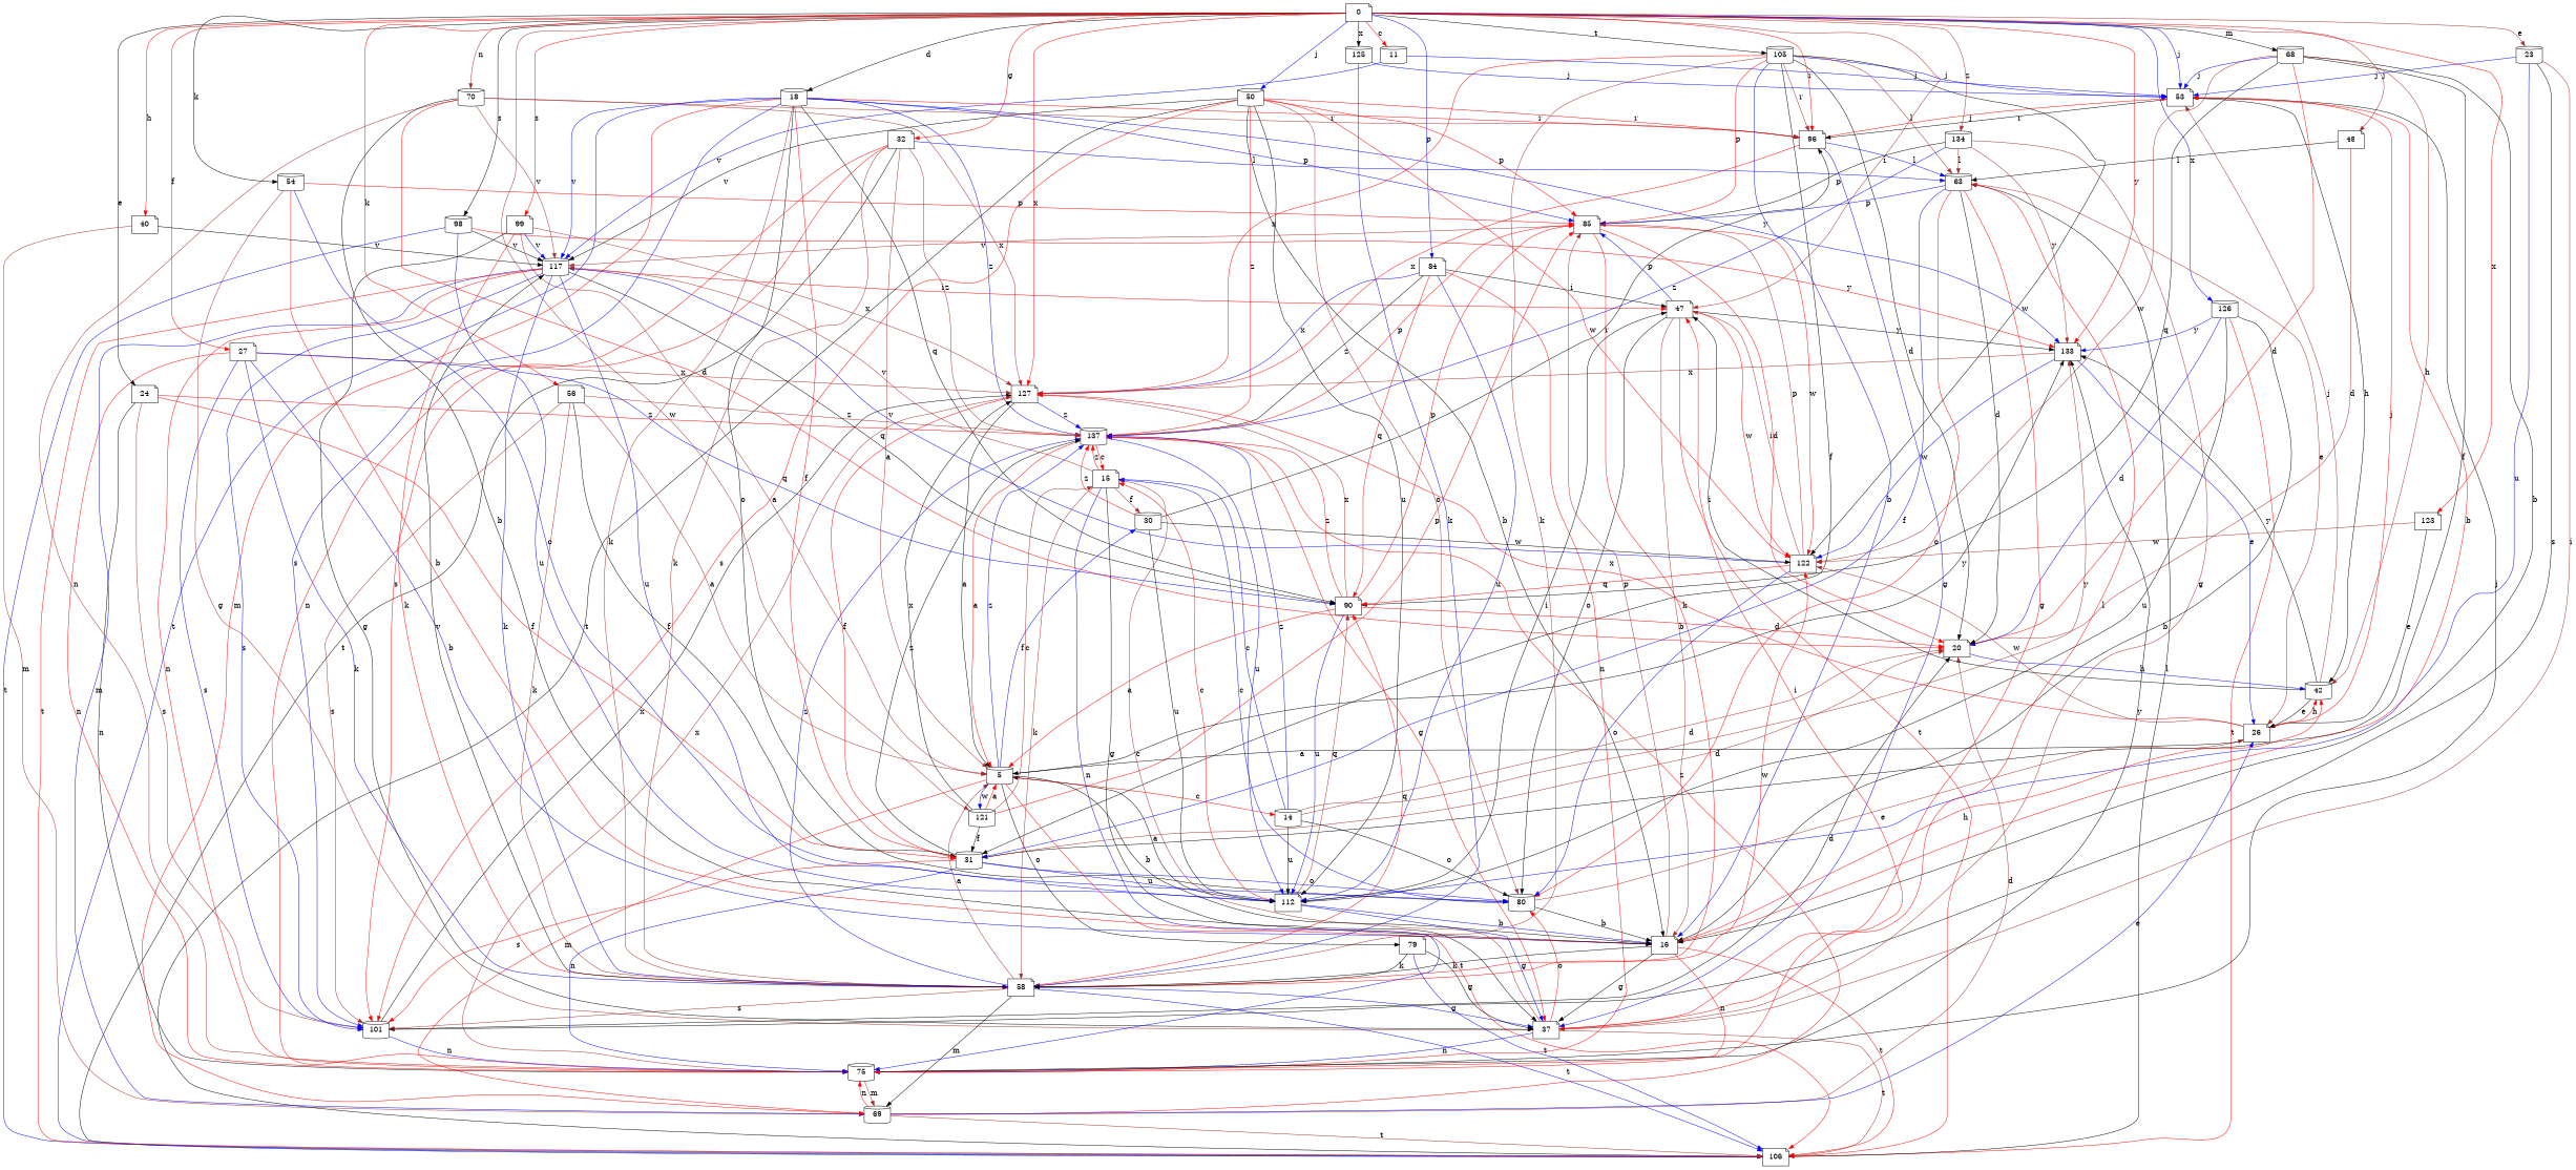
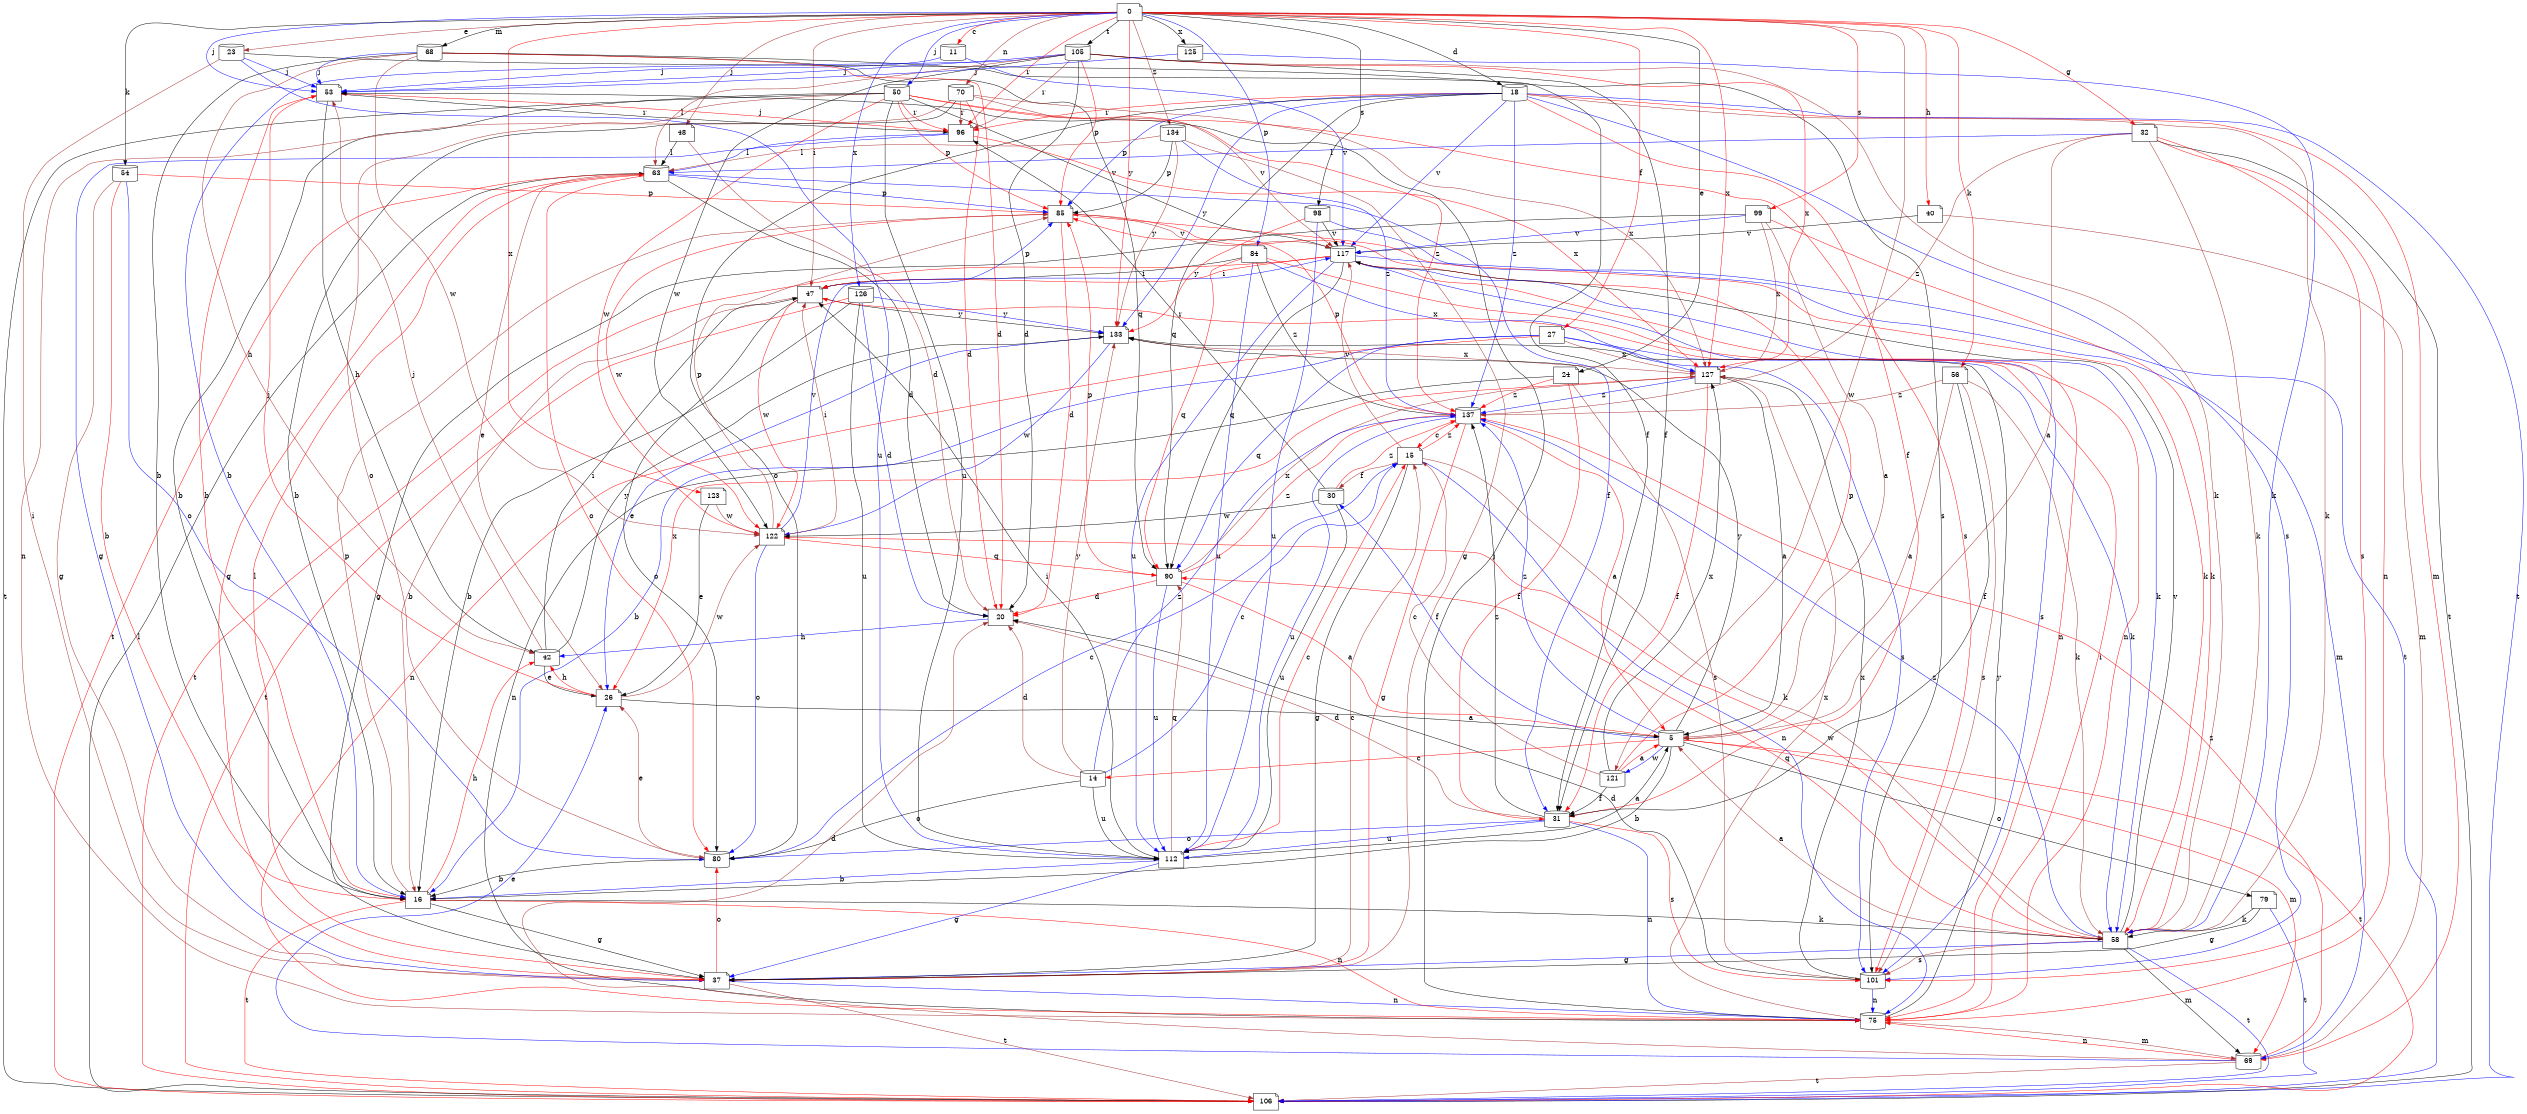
  strict digraph {
    node [shape=note]
    edge [color=red]
    11 [shape=cylinder]
    0
    18 [shape=cylinder]
    23 [shape=cylinder]
    24
    27
    32
    40
    47
    48
    50 [shape=cylinder]
    53
    54 [shape=cylinder]
    56
    68 [shape=cylinder]
    70 [shape=cylinder]
    84
    96
    98 [shape=cylinder]
    99
    105 [shape=cylinder]
    121 [shape=cylinder]
    123
    125 [shape=cylinder]
    126 [shape=cylinder]
    127
    133
    134 [shape=cylinder]
    117 [shape=cylinder]
    69 [shape=cylinder]
    106
    137 [shape=cylinder]
    58
    85
    80 [shape=cylinder]
    31 [shape=cylinder]
    90
    101 [shape=cylinder]
    37
    112
    75 [shape=cylinder]
    n42 [label=16]
    5 [shape=cylinder]
    63 [shape=cylinder]
    122
    20
    42 [shape=cylinder]
    15
    26
    14 [shape=cylinder]
    30 [shape=cylinder]
    79
    11 -> 53 [color=blue label=j]
    11 -> 117 [color=blue label=v]
    0 -> 11 [label=c]
    0 -> 18 [color=black label=d]
    0 -> 23 [color=brown label=e]
    0 -> 24 [color=black label=e]
    0 -> 27 [label=f]
    0 -> 32 [label=g]
    0 -> 40 [label=h]
    0 -> 47 [color=brown label=i]
    0 -> 48 [color=brown label=j]
    0 -> 50 [color=blue label=j]
    0 -> 53 [color=blue label=j]
    0 -> 54 [color=black label=k]
    0 -> 56 [label=k]
    0 -> 68 [color=black label=m]
    0 -> 70 [color=brown label=n]
    0 -> 84 [color=blue label=p]
    0 -> 96 [label=r]
    0 -> 98 [color=black label=s]
    0 -> 99 [label=s]
    0 -> 105 [color=black label=t]
    0 -> 121 [color=brown label=w]
    0 -> 123 [label=x]
    0 -> 125 [color=black label=x]
    0 -> 126 [color=blue label=x]
    0 -> 127 [label=x]
    0 -> 133 [label=y]
    0 -> 134 [color=brown label=z]
    18 -> 96 [label=r]
    18 -> 133 [color=blue label=y]
    18 -> 117 [color=blue label=v]
    18 -> 69 [label=m]
    18 -> 106 [color=blue label=t]
    18 -> 137 [color=blue label=z]
    18 -> 58 [color=brown label=k]
    18 -> 85 [color=blue label=p]
    18 -> 80 [color=black label=o]
    18 -> 31 [label=f]
    18 -> 90 [color=black label=q]
    18 -> 101 [color=blue label=s]
    23 -> 53 [color=blue label=j]
    23 -> 101 [color=black label=s]
    23 -> 37 [color=brown label=i]
    23 -> 112 [color=blue label=u]
    24 -> 137 [label=z]
    24 -> 31 [label=f]
    24 -> 101 [color=brown label=s]
    24 -> 75 [color=black label=n]
    27 -> 127 [color=brown label=x]
    27 -> 58 [color=blue label=k]
    27 -> 90 [color=blue label=q]
    27 -> 101 [color=blue label=s]
    27 -> 75 [label=n]
    27 -> n42 [color=blue label=b]
    32 -> 106 [color=black label=t]
    32 -> 137 [color=brown label=z]
    32 -> 58 [color=brown label=k]
    32 -> 101 [label=s]
    32 -> 75 [label=n]
    32 -> 5 [color=brown label=a]
    32 -> 63 [color=blue label=l]
    40 -> 117 [color=black label=v]
    40 -> 69 [color=brown label=m]
    47 -> 133 [color=black label=y]
    47 -> 85 [color=blue label=p]
    47 -> 80 [color=black label=o]
    47 -> n42 [color=brown label=b]
    47 -> 122 [label=w]
    48 -> 63 [color=black label=l]
    48 -> 20 [color=brown label=d]
    50 -> 96 [label=r]
    50 -> 117 [color=black label=v]
    50 -> 106 [color=black label=t]
    50 -> 137 [label=z]
    50 -> 85 [label=p]
    50 -> 80 [color=brown label=o]
    50 -> 101 [label=s]
    50 -> 112 [color=black label=u]
    50 -> n42 [color=black label=b]
    50 -> 122 [label=w]
    53 -> 96 [color=black label=r]
    53 -> n42 [label=b]
    53 -> 42 [color=black label=h]
    54 -> 85 [label=p]
    54 -> 80 [color=blue label=o]
    54 -> 37 [color=brown label=g]
    54 -> n42 [label=b]
    56 -> 137 [color=brown label=z]
    56 -> 58 [color=brown label=k]
    56 -> 31 [color=black label=f]
    56 -> 101 [color=brown label=s]
    56 -> 5 [color=brown label=a]
    68 -> 53 [color=blue label=j]
    68 -> 31 [color=black label=f]
    68 -> 90 [color=black label=q]
    68 -> n42 [color=black label=b]
    68 -> 122 [color=brown label=w]
    68 -> 20 [label=d]
    68 -> 42 [color=brown label=h]
    70 -> 96 [color=brown label=r]
    70 -> 127 [color=brown label=x]
    70 -> 117 [color=brown label=v]
    70 -> 75 [color=brown label=n]
    70 -> n42 [color=black label=b]
    70 -> 20 [label=d]
    84 -> 47 [color=black label=i]
    84 -> 127 [color=blue label=x]
    84 -> 137 [color=black label=z]
    84 -> 90 [label=q]
    84 -> 112 [color=blue label=u]
    84 -> 75 [label=n]
    96 -> 53 [label=j]
    96 -> 127 [label=x]
    96 -> 37 [color=blue label=g]
    96 -> 63 [color=blue label=l]
    98 -> 133 [label=y]
    98 -> 117 [color=black label=v]
    98 -> 106 [color=blue label=t]
    98 -> 112 [color=blue label=u]
    99 -> 127 [color=brown label=x]
    99 -> 117 [color=blue label=v]
    99 -> 58 [label=k]
    99 -> 37 [color=black label=g]
    99 -> 5 [color=brown label=a]
    105 -> 53 [color=blue label=j]
    105 -> 96 [color=brown label=r]
    105 -> 127 [label=x]
    105 -> 58 [color=brown label=k]
    105 -> 85 [label=p]
    105 -> 31 [color=black label=f]
    105 -> n42 [color=blue label=b]
    105 -> 63 [color=brown label=l]
    105 -> 122 [color=black label=w]
    105 -> 20 [color=black label=d]
    121 -> 127 [color=black label=x]
    121 -> 85 [label=p]
    121 -> 31 [color=black label=f]
    121 -> 5 [label=a]
    121 -> 15 [color=brown label=c]
    123 -> 122 [color=brown label=w]
    123 -> 26 [color=black label=e]
    125 -> 53 [color=blue label=j]
    125 -> 58 [color=blue label=k]
    126 -> 133 [color=blue label=y]
    126 -> 106 [label=t]
    126 -> 112 [color=black label=u]
    126 -> n42 [color=black label=b]
    126 -> 20 [color=blue label=d]
    127 -> 137 [color=blue label=z]
    127 -> 31 [label=f]
    127 -> 5 [color=black label=a]
    133 -> 127 [color=brown label=x]
    133 -> 122 [color=blue label=w]
    133 -> 26 [color=blue label=e]
    134 -> 133 [color=brown label=y]
    134 -> 137 [color=blue label=z]
    134 -> 85 [color=black label=p]
    134 -> 37 [color=brown label=g]
    134 -> 63 [color=brown label=l]
    117 -> 47 [label=i]
    117 -> 69 [color=blue label=m]
    117 -> 106 [label=t]
    117 -> 58 [color=blue label=k]
    117 -> 90 [color=black label=q]
    117 -> 101 [color=blue label=s]
    117 -> 112 [color=blue label=u]
    117 -> 75 [label=n]
    69 -> 106 [color=brown label=t]
    69 -> 137 [label=z]
    69 -> 75 [label=n]
    69 -> 20 [color=brown label=d]
    69 -> 26 [color=blue label=e]
    106 -> 63 [color=black label=l]
    137 -> 85 [label=p]
    137 -> 37 [label=g]
    137 -> 112 [color=blue label=u]
    137 -> 5 [label=a]
    137 -> 15 [label=c]
    58 -> 117 [color=black label=v]
    58 -> 69 [color=black label=m]
    58 -> 106 [color=blue label=t]
    58 -> 137 [color=blue label=z]
    58 -> 90 [label=q]
    58 -> 101 [color=brown label=s]
    58 -> 37 [color=blue label=g]
    58 -> 5 [color=brown label=a]
    58 -> 122 [label=w]
    85 -> 117 [color=brown label=v]
    85 -> 58 [label=k]
    85 -> 122 [label=w]
    85 -> 20 [label=d]
    80 -> n42 [color=black label=b]
    80 -> 15 [color=blue label=c]
    80 -> 26 [color=brown label=e]
    31 -> 137 [color=black label=z]
    31 -> 80 [color=blue label=o]
    31 -> 101 [label=s]
    31 -> 112 [color=blue label=u]
    31 -> 75 [color=blue label=n]
    31 -> 20 [color=brown label=d]
    90 -> 127 [color=brown label=x]
    90 -> 137 [label=z]
    90 -> 85 [label=p]
    90 -> 112 [color=blue label=u]
    90 -> 5 [label=a]
    90 -> 20 [label=d]
    101 -> 127 [color=black label=x]
    101 -> 75 [color=blue label=n]
    101 -> 20 [color=black label=d]
    37 -> 106 [color=brown label=t]
    37 -> 80 [label=o]
    37 -> 75 [color=blue label=n]
    37 -> 63 [label=l]
    37 -> 15 [color=brown label=c]
    112 -> 47 [color=black label=i]
    112 -> 90 [color=brown label=q]
    112 -> 37 [color=blue label=g]
    112 -> n42 [color=blue label=b]
    112 -> 5 [color=black label=a]
    112 -> 15 [label=c]
    75 -> 47 [label=i]
    75 -> 53 [color=black label=j]
    75 -> 127 [color=brown label=x]
    75 -> 133 [color=black label=y]
    75 -> 69 [color=brown label=m]
    n42 -> 106 [label=t]
    n42 -> 58 [color=black label=k]
    n42 -> 85 [color=brown label=p]
    n42 -> 37 [color=black label=g]
    n42 -> 75 [label=n]
    n42 -> 42 [label=h]
    5 -> 121 [color=blue label=w]
    5 -> 133 [color=black label=y]
    5 -> 69 [label=m]
    5 -> 106 [label=t]
    5 -> 137 [color=blue label=z]
    5 -> n42 [color=black label=b]
    5 -> 14 [label=c]
    5 -> 30 [color=blue label=f]
    5 -> 79 [color=black label=o]
-   47 -> 106 [label=t]
+   63 -> 106 [label=t]
    63 -> 85 [color=blue label=p]
    63 -> 80 [label=o]
    63 -> 31 [color=blue label=f]
    63 -> 37 [label=g]
    63 -> 20 [color=black label=d]
    63 -> 26 [color=brown label=e]
    122 -> 47 [color=brown label=i]
    122 -> 117 [color=blue label=v]
    122 -> 85 [color=brown label=p]
    122 -> 80 [color=blue label=o]
    122 -> 90 [label=q]
    20 -> 42 [color=blue label=h]
    42 -> 47 [color=black label=i]
    42 -> 53 [color=brown label=j]
    42 -> 133 [color=black label=y]
    42 -> 26 [color=black label=e]
    15 -> 117 [color=brown label=v]
    15 -> 137 [label=z]
    15 -> 58 [color=brown label=k]
    15 -> 37 [color=black label=g]
    15 -> 75 [color=blue label=n]
    15 -> 30 [color=brown label=f]
    26 -> 53 [label=j]
-   26 -> 127 [label=x]
+   127 -> 26 [label=x]
    26 -> 5 [color=black label=a]
    26 -> 122 [color=brown label=w]
    26 -> 42 [label=h]
    14 -> 133 [color=brown label=y]
    14 -> 137 [color=blue label=z]
    14 -> 80 [color=black label=o]
    14 -> 112 [color=black label=u]
    14 -> 20 [color=brown label=d]
    14 -> 15 [color=blue label=c]
    30 -> 96 [color=black label=r]
    30 -> 137 [label=z]
    30 -> 112 [color=black label=u]
    30 -> 122 [color=black label=w]
    79 -> 106 [color=blue label=t]
    79 -> 58 [color=black label=k]
    79 -> 37 [color=black label=g]
  }
